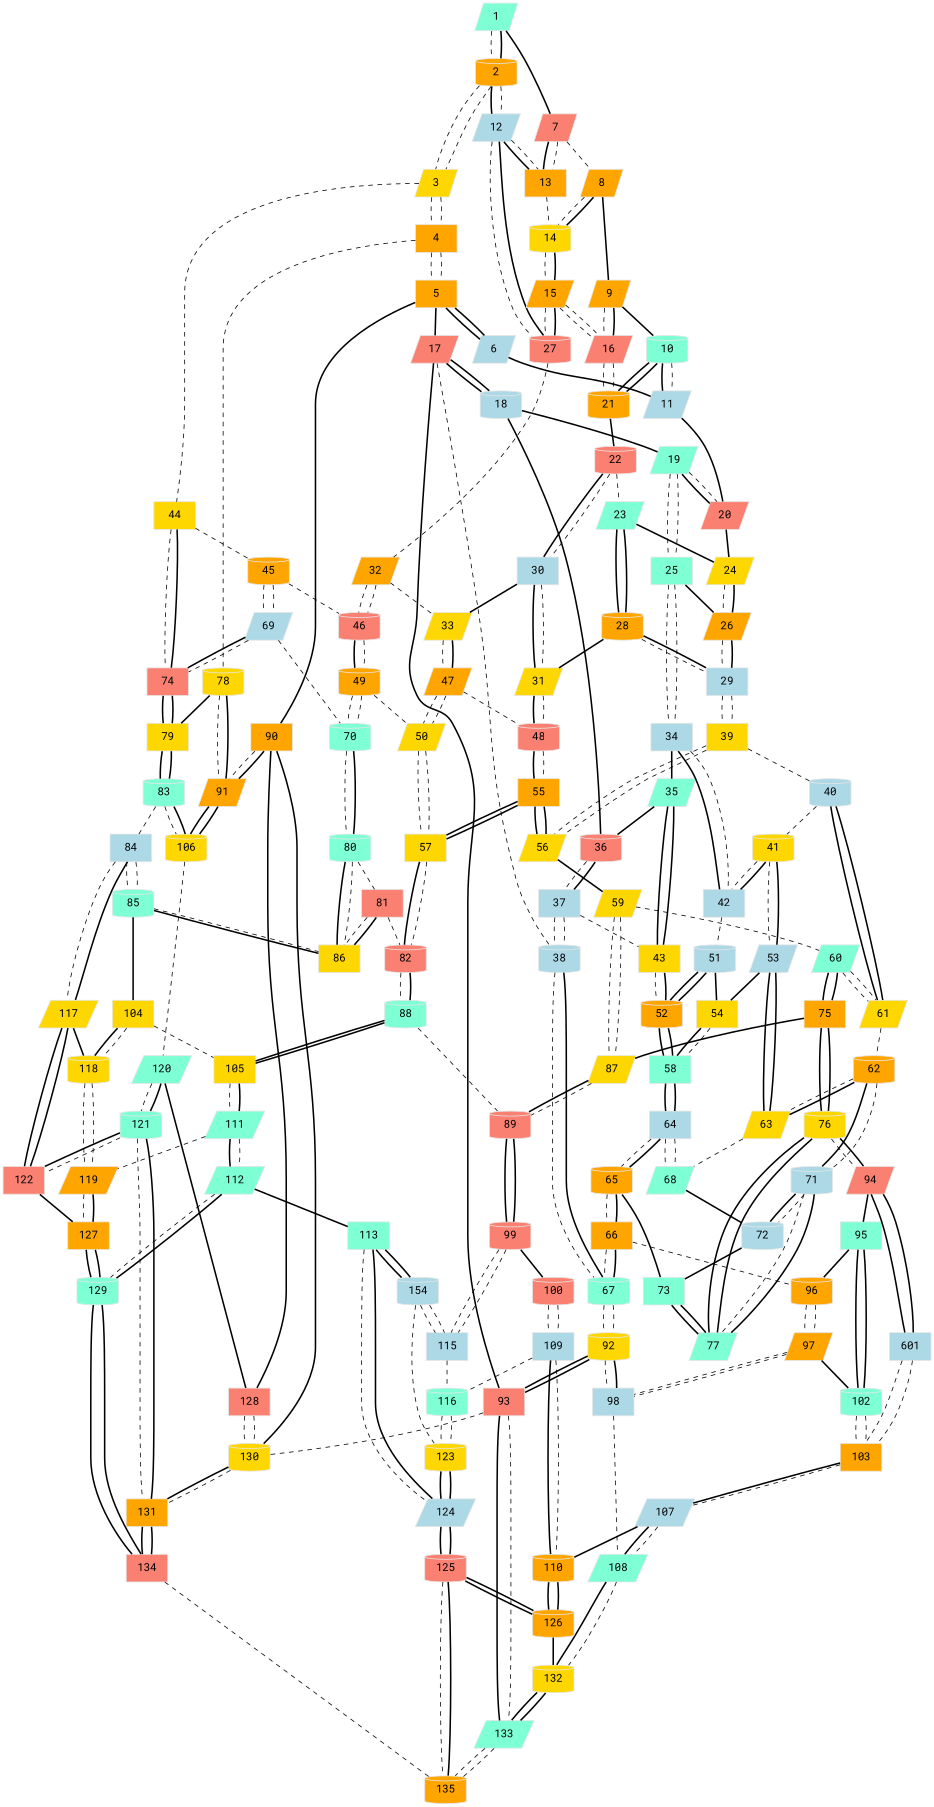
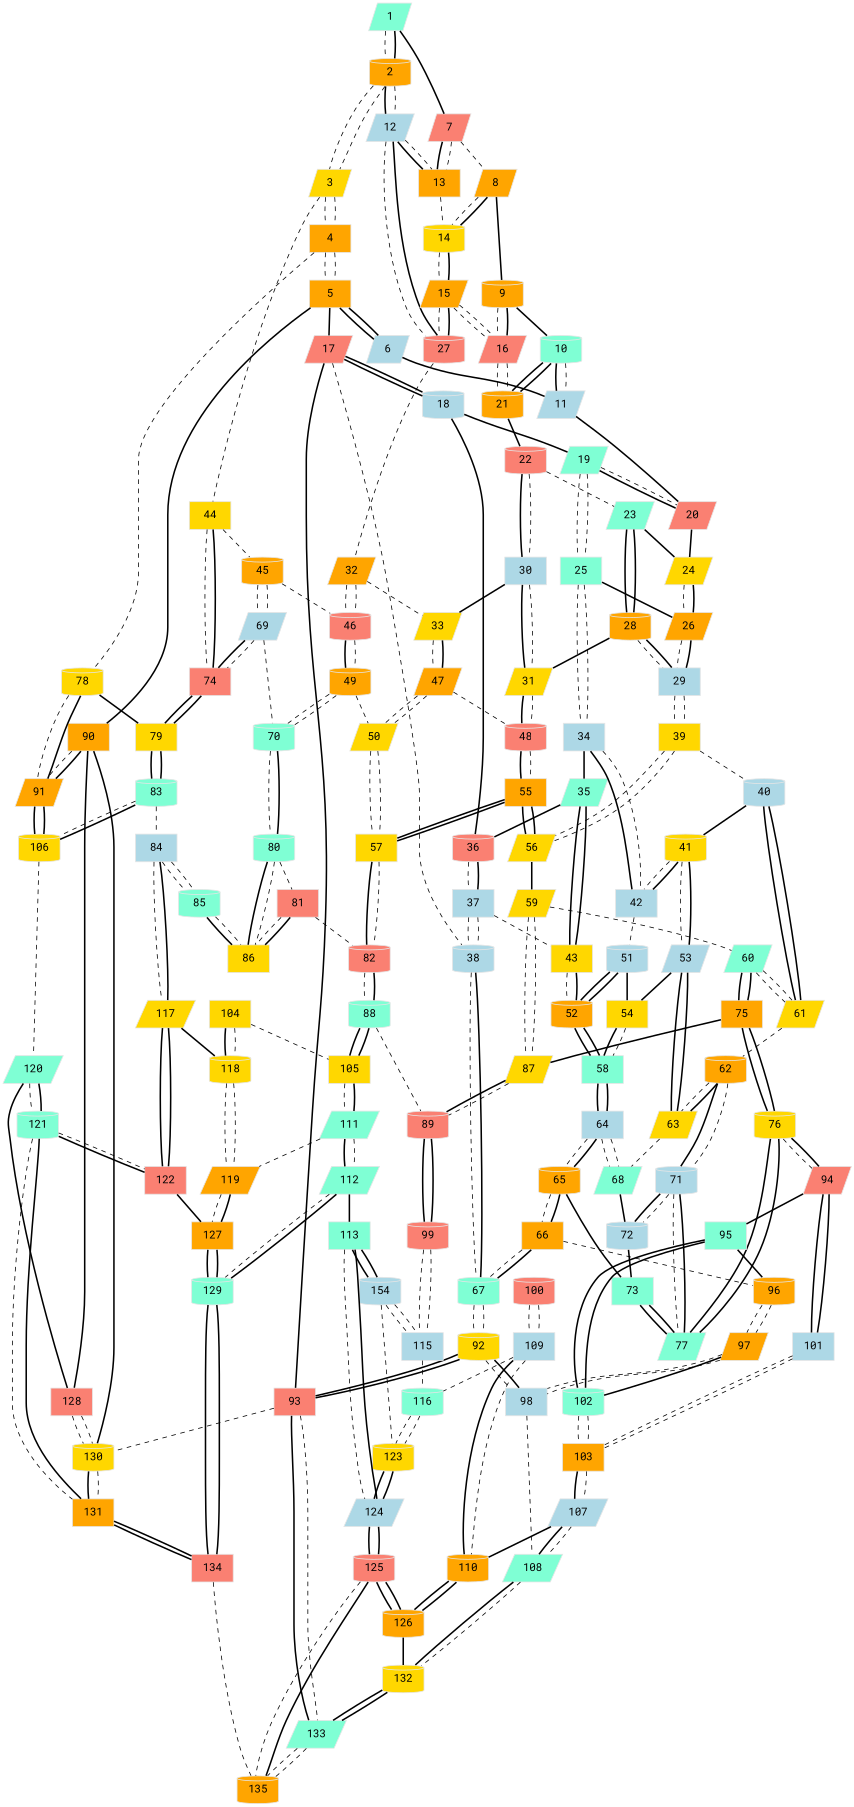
  graph {
    fontname="Roboto Mono"
    node [color=gray90 fillcolor=orange fontname="Roboto Mono" shape=cylinder style=filled]
    edge [fontname="Roboto Mono" style=bold]
    1 [fillcolor=aquamarine shape=parallelogram]
    2
    7 [fillcolor=salmon shape=parallelogram]
    3 [fillcolor=gold shape=parallelogram]
    12 [fillcolor=lightblue shape=parallelogram]
    8 [shape=parallelogram]
    13 [shape=box]
    4 [shape=box]
    44 [fillcolor=gold shape=box]
    27 [fillcolor=salmon]
    5 [shape=box]
    78 [fillcolor=gold]
    45
    74 [fillcolor=salmon shape=box]
    6 [fillcolor=lightblue shape=parallelogram]
    17 [fillcolor=salmon shape=parallelogram]
    90 [shape=box]
    79 [fillcolor=gold shape=box]
    91 [shape=parallelogram]
    11 [fillcolor=lightblue shape=parallelogram]
    18 [fillcolor=lightblue]
    38 [fillcolor=lightblue]
    93 [fillcolor=salmon shape=box]
    128 [fillcolor=salmon shape=box]
    130 [fillcolor=gold]
    20 [fillcolor=salmon shape=parallelogram]
-   9 [shape=parallelogram]
+   9
    14 [fillcolor=gold]
    10 [fillcolor=aquamarine]
    16 [fillcolor=salmon shape=parallelogram]
    15 [shape=parallelogram]
    21
    22 [fillcolor=salmon]
    24 [fillcolor=gold shape=parallelogram]
    32 [shape=parallelogram]
    19 [fillcolor=aquamarine shape=parallelogram]
    36 [fillcolor=salmon]
    67 [fillcolor=aquamarine]
    133 [fillcolor=aquamarine shape=parallelogram]
    25 [fillcolor=aquamarine shape=box]
    37 [fillcolor=lightblue shape=box]
    26 [shape=parallelogram]
    34 [fillcolor=lightblue shape=box]
    23 [fillcolor=aquamarine shape=parallelogram]
    30 [fillcolor=lightblue shape=box]
    28
    31 [fillcolor=gold shape=parallelogram]
    33 [fillcolor=gold shape=parallelogram]
    29 [fillcolor=lightblue shape=box]
    35 [fillcolor=aquamarine shape=parallelogram]
    42 [fillcolor=lightblue shape=box]
    39 [fillcolor=gold shape=box]
    46 [fillcolor=salmon]
    48 [fillcolor=salmon]
    40 [fillcolor=lightblue]
    56 [fillcolor=gold shape=parallelogram]
    47 [shape=parallelogram]
    55 [shape=box]
    49
    50 [fillcolor=gold shape=parallelogram]
    43 [fillcolor=gold shape=box]
    51 [fillcolor=lightblue]
    52
    92 [fillcolor=gold]
    41 [fillcolor=gold]
    61 [fillcolor=gold shape=parallelogram]
    59 [fillcolor=gold shape=parallelogram]
    53 [fillcolor=lightblue shape=parallelogram]
    62
    54 [fillcolor=gold shape=box]
    63 [fillcolor=gold shape=parallelogram]
    58 [fillcolor=aquamarine shape=box]
    69 [fillcolor=lightblue shape=parallelogram]
    70 [fillcolor=aquamarine]
    57 [fillcolor=gold shape=box]
    80 [fillcolor=aquamarine]
    82 [fillcolor=salmon]
    64 [fillcolor=lightblue shape=box]
    68 [fillcolor=aquamarine shape=parallelogram]
    60 [fillcolor=aquamarine shape=parallelogram]
    87 [fillcolor=gold shape=parallelogram]
    88 [fillcolor=aquamarine]
    65
    75 [shape=box]
    89 [fillcolor=salmon]
    76 [fillcolor=gold]
    71 [fillcolor=lightblue]
    72 [fillcolor=lightblue]
    77 [fillcolor=aquamarine shape=parallelogram]
    66 [shape=box]
    73 [fillcolor=aquamarine shape=box]
    96
    97 [shape=parallelogram]
    98 [fillcolor=lightblue shape=box]
    81 [fillcolor=salmon shape=box]
    86 [fillcolor=gold shape=box]
    83 [fillcolor=aquamarine]
    94 [fillcolor=salmon shape=parallelogram]
    95 [fillcolor=aquamarine shape=box]
-   101 [fillcolor=lightblue shape=box label=601]
+   101 [fillcolor=lightblue shape=box]
    106 [fillcolor=gold]
    84 [fillcolor=lightblue shape=box]
    105 [fillcolor=gold shape=box]
    85 [fillcolor=aquamarine]
    117 [fillcolor=gold shape=parallelogram]
    120 [fillcolor=aquamarine shape=parallelogram]
    104 [fillcolor=gold shape=box]
    118 [fillcolor=gold]
    122 [fillcolor=salmon shape=box]
    99 [fillcolor=salmon]
    111 [fillcolor=aquamarine shape=parallelogram]
    100 [fillcolor=salmon]
    115 [fillcolor=lightblue shape=box]
    131 [shape=box]
    108 [fillcolor=aquamarine shape=parallelogram]
    135
    102 [fillcolor=aquamarine]
    103 [shape=box]
    132 [fillcolor=gold]
    109 [fillcolor=lightblue shape=box]
    116 [fillcolor=aquamarine]
    110
    107 [fillcolor=lightblue shape=parallelogram]
    119 [shape=parallelogram]
    112 [fillcolor=aquamarine shape=parallelogram]
    121 [fillcolor=aquamarine]
    126
    123 [fillcolor=gold]
    113 [fillcolor=aquamarine shape=box]
    129 [fillcolor=aquamarine]
    127 [shape=box]
    n132 [fillcolor=lightblue label=154]
    124 [fillcolor=lightblue shape=parallelogram]
    134 [fillcolor=salmon shape=box]
    125 [fillcolor=salmon]
    1 -- 2 [style=dashed]
    1 -- 2
    1 -- 7
    2 -- 3 [style=dashed]
    2 -- 3 [style=dashed]
    2 -- 12
    2 -- 12 [style=dashed]
    7 -- 8 [style=dashed]
    7 -- 13
    7 -- 13 [style=dashed]
    3 -- 4 [style=dashed]
    3 -- 4 [style=dashed]
    3 -- 44 [style=dashed]
    12 -- 13
    12 -- 13 [style=dashed]
    12 -- 27 [style=dashed]
    12 -- 27
    8 -- 9
    8 -- 14 [style=dashed]
    8 -- 14
    13 -- 14 [style=dashed]
    4 -- 5 [style=dashed]
    4 -- 5 [style=dashed]
    4 -- 78 [style=dashed]
    44 -- 45 [style=dashed]
    44 -- 74 [style=dashed]
    44 -- 74
    27 -- 32 [style=dashed]
    5 -- 6
    5 -- 6
    5 -- 17
    5 -- 90
    78 -- 79
    78 -- 91 [style=dashed]
    78 -- 91
    45 -- 46 [style=dashed]
    45 -- 69 [style=dashed]
    45 -- 69 [style=dashed]
    74 -- 79
    74 -- 79
    6 -- 11
    17 -- 18
    17 -- 18
    17 -- 38 [style=dashed]
    17 -- 93
    90 -- 91 [style=dashed]
    90 -- 91
    90 -- 128
    90 -- 130
    79 -- 83
    79 -- 83
    91 -- 106
    91 -- 106
    11 -- 20
    18 -- 19
    18 -- 36
    38 -- 67 [style=dashed]
    38 -- 67
    93 -- 130 [style=dashed]
    93 -- 133
    93 -- 133 [style=dashed]
    128 -- 130 [style=dashed]
    128 -- 130 [style=dashed]
    130 -- 131
    130 -- 131 [style=dashed]
    20 -- 24
    9 -- 10
    9 -- 16 [style=dashed]
    9 -- 16
    14 -- 15 [style=dashed]
    14 -- 15
    10 -- 11
    10 -- 11 [style=dashed]
    10 -- 21
    10 -- 21
    16 -- 21 [style=dashed]
    16 -- 21 [style=dashed]
    15 -- 27 [style=dashed]
    15 -- 27
    15 -- 16 [style=dashed]
    15 -- 16 [style=dashed]
    21 -- 22
    22 -- 23 [style=dashed]
    22 -- 30
    22 -- 30 [style=dashed]
    24 -- 26 [style=dashed]
    24 -- 26
    32 -- 33 [style=dashed]
    32 -- 46 [style=dashed]
    32 -- 46 [style=dashed]
    19 -- 20
    19 -- 20 [style=dashed]
    19 -- 25 [style=dashed]
    19 -- 25 [style=dashed]
    36 -- 37 [style=dashed]
    36 -- 37
    67 -- 92 [style=dashed]
    67 -- 92 [style=dashed]
    133 -- 135 [style=dashed]
    133 -- 135 [style=dashed]
    25 -- 26
    25 -- 34 [style=dashed]
    25 -- 34 [style=dashed]
    37 -- 38 [style=dashed]
    37 -- 38 [style=dashed]
    37 -- 43 [style=dashed]
    26 -- 29 [style=dashed]
    26 -- 29
    34 -- 35
    34 -- 42
    34 -- 42 [style=dashed]
    23 -- 24
    23 -- 28
    23 -- 28
    30 -- 31
    30 -- 31 [style=dashed]
    30 -- 33
    28 -- 31
    28 -- 29 [style=dashed]
    28 -- 29
    31 -- 48
    31 -- 48 [style=dashed]
    33 -- 47 [style=dashed]
    33 -- 47
    29 -- 39 [style=dashed]
    29 -- 39 [style=dashed]
    35 -- 36
    35 -- 43
    35 -- 43
    42 -- 51 [style=dashed]
    39 -- 40 [style=dashed]
    39 -- 56 [style=dashed]
    39 -- 56 [style=dashed]
    46 -- 49
    46 -- 49 [style=dashed]
    48 -- 55
    48 -- 55 [style=dashed]
-   40 -- 41 [style=dashed]
+   40 -- 41
    40 -- 61
    40 -- 61
    56 -- 59
    47 -- 48 [style=dashed]
    47 -- 50 [style=dashed]
    47 -- 50 [style=dashed]
    55 -- 56
    55 -- 56
    55 -- 57
    55 -- 57
    49 -- 50 [style=dashed]
    49 -- 70 [style=dashed]
    49 -- 70 [style=dashed]
    50 -- 57 [style=dashed]
    50 -- 57 [style=dashed]
    43 -- 52 [style=dashed]
    43 -- 52
    51 -- 52
    51 -- 52
    51 -- 54
    52 -- 58
    52 -- 58
    92 -- 93
    92 -- 93
    92 -- 98 [style=dashed]
    92 -- 98
    41 -- 42 [style=dashed]
    41 -- 42
    41 -- 53 [style=dashed]
    41 -- 53
    61 -- 62 [style=dashed]
    59 -- 60 [style=dashed]
    59 -- 87 [style=dashed]
    59 -- 87 [style=dashed]
    53 -- 54
    53 -- 63
    53 -- 63
    62 -- 63 [style=dashed]
    62 -- 63
    62 -- 71
    62 -- 71 [style=dashed]
    54 -- 58
    54 -- 58 [style=dashed]
    63 -- 68 [style=dashed]
    58 -- 64
    58 -- 64
    69 -- 74
    69 -- 74 [style=dashed]
    69 -- 70 [style=dashed]
    70 -- 80 [style=dashed]
    70 -- 80
    57 -- 82
    57 -- 82 [style=dashed]
    80 -- 81 [style=dashed]
    80 -- 86
    80 -- 86 [style=dashed]
    82 -- 88 [style=dashed]
    82 -- 88
    64 -- 68 [style=dashed]
    64 -- 68 [style=dashed]
    64 -- 65 [style=dashed]
    64 -- 65
    68 -- 72
    60 -- 61 [style=dashed]
    60 -- 61 [style=dashed]
    60 -- 75
    60 -- 75
    87 -- 89
    87 -- 89 [style=dashed]
    88 -- 89 [style=dashed]
    88 -- 105
    88 -- 105
    65 -- 66 [style=dashed]
    65 -- 66
    65 -- 73
    75 -- 87
    75 -- 76
    75 -- 76
    89 -- 99
    89 -- 99
    76 -- 77
    76 -- 77
    76 -- 94 [style=dashed]
    76 -- 94
    71 -- 72
    71 -- 72 [style=dashed]
    71 -- 77 [style=dashed]
    71 -- 77
    72 -- 73
    66 -- 67 [style=dashed]
    66 -- 67
    66 -- 96 [style=dashed]
    73 -- 77
    73 -- 77
    96 -- 97 [style=dashed]
    96 -- 97 [style=dashed]
    97 -- 98 [style=dashed]
    97 -- 98 [style=dashed]
    97 -- 102
    98 -- 108 [style=dashed]
    81 -- 82 [style=dashed]
    81 -- 86 [style=dashed]
    81 -- 86
    83 -- 106 [style=dashed]
    83 -- 106
    83 -- 84 [style=dashed]
    94 -- 95
    94 -- 101
    94 -- 101
    95 -- 96
    95 -- 102
    95 -- 102
    101 -- 103 [style=dashed]
    101 -- 103 [style=dashed]
    106 -- 120 [style=dashed]
    84 -- 85 [style=dashed]
    84 -- 85 [style=dashed]
    84 -- 117 [style=dashed]
    84 -- 117
    105 -- 111 [style=dashed]
    105 -- 111
    85 -- 86
    85 -- 86 [style=dashed]
-   85 -- 104
    117 -- 118
    117 -- 122
    117 -- 122
    120 -- 128
    120 -- 121 [style=dashed]
    120 -- 121
    104 -- 105 [style=dashed]
    104 -- 118
    104 -- 118 [style=dashed]
    118 -- 119 [style=dashed]
    118 -- 119 [style=dashed]
    122 -- 127
-   99 -- 100
    99 -- 115 [style=dashed]
    99 -- 115 [style=dashed]
    111 -- 119 [style=dashed]
    111 -- 112
    111 -- 112 [style=dashed]
    100 -- 109 [style=dashed]
    100 -- 109 [style=dashed]
    115 -- 116 [style=dashed]
    131 -- 134
    131 -- 134
    108 -- 132
    108 -- 132 [style=dashed]
    102 -- 103 [style=dashed]
    102 -- 103 [style=dashed]
    103 -- 107
    103 -- 107 [style=dashed]
    132 -- 133
    132 -- 133
    109 -- 116 [style=dashed]
    109 -- 110
    109 -- 110 [style=dashed]
    116 -- 123 [style=dashed]
    116 -- 123 [style=dashed]
    110 -- 126
    110 -- 126
    107 -- 108
    107 -- 108 [style=dashed]
    107 -- 110
    119 -- 127 [style=dashed]
    119 -- 127
    112 -- 113
    112 -- 129 [style=dashed]
    112 -- 129
    121 -- 122
    121 -- 122 [style=dashed]
    121 -- 131 [style=dashed]
    121 -- 131
    126 -- 132
    123 -- 124
    123 -- 124
    113 -- n132
    113 -- n132
    113 -- 124 [style=dashed]
    113 -- 124
    129 -- 134
    129 -- 134
    127 -- 129
    127 -- 129
    n132 -- 115 [style=dashed]
    n132 -- 115 [style=dashed]
    n132 -- 123 [style=dashed]
    124 -- 125
    124 -- 125
    134 -- 135 [style=dashed]
    125 -- 135 [style=dashed]
    125 -- 135
    125 -- 126
    125 -- 126
  }
